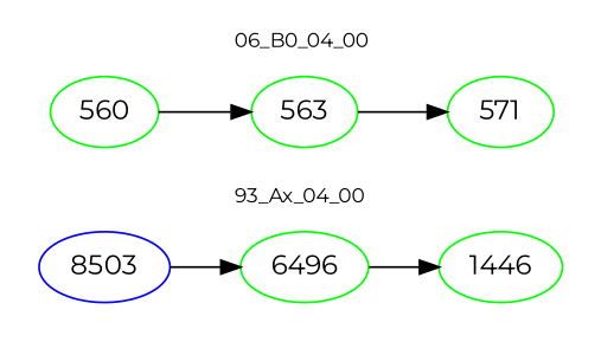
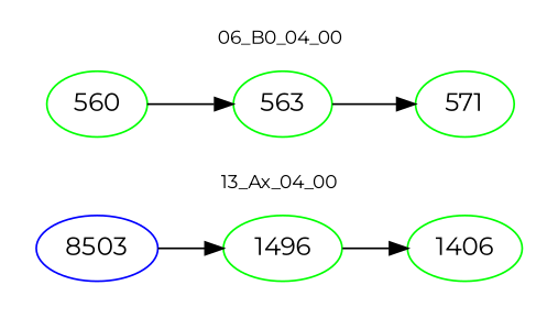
  digraph {
    fontname=Montserrat
    rankdir=LR
    node [color=green fontname=Montserrat]
    edge [color=black fontname=Montserrat]
    n1 [color=blue label=8503]
-   n2 [label=6496]
-   n3 [label=1446]
+   n2 [label=1496]
+   n3 [label=1406]
    n4 [label=560]
    n5 [label=563]
    n6 [label=571]
    subgraph cluster_1 {
      color=white
      fontsize=10
-     label="93_Ax_04_00"
+     label="13_Ax_04_00"
      n1
      n2
      n3
    }
    subgraph cluster_2 {
      color=white
      fontsize=10
      label="06_B0_04_00"
      n4
      n5
      n6
    }
    n1 -> n2
    n2 -> n3
    n4 -> n5
    n5 -> n6
  }
